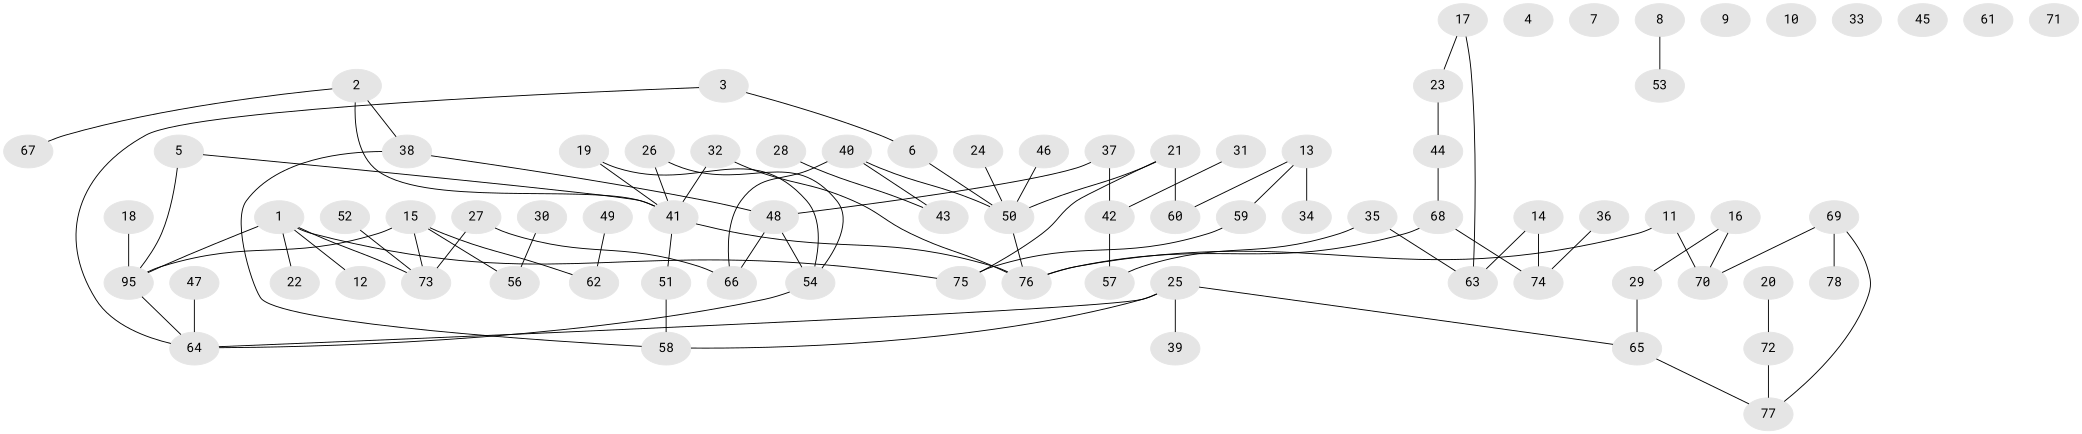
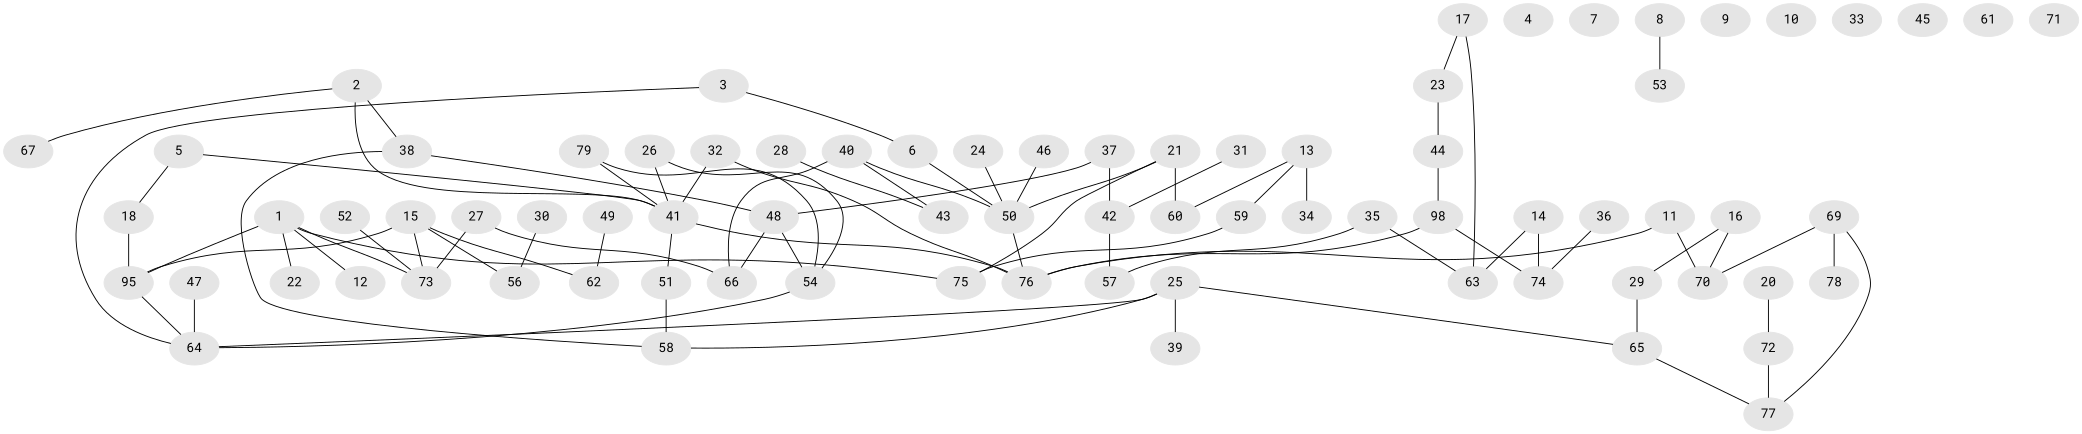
  graph {
    fontname="Roboto Mono"
    node [color=gray90 fontname="Roboto Mono" style=filled]
    edge [fontname="Roboto Mono"]
    1
    12
    22
    n4 [label=95]
    73
    75
    64
    2
    38
    41
    67
    58
    48
    76
    51
    3
    6
    50
    4
    5
    7
    8
    53
    9
    10
    11
    70
    13
    34
    60
    59
    14
    63
    74
    15
    56
    62
    16
    29
    65
    17
    23
    44
    18
-   19
+   19 [label=79]
    54
    20
    72
    77
    21
-   68
+   68 [label=98]
    24
    25
    39
    26
    27
    66
    28
    43
    30
    31
    42
    57
    32
    33
    35
    36
    37
    40
    45
    46
    47
    49
    52
    61
    69
    78
    71
    1 -- 12
    1 -- 22
    1 -- n4
    1 -- 73
    1 -- 75
    n4 -- 64
    2 -- 38
    2 -- 41
    2 -- 67
    38 -- 58
    38 -- 48
    41 -- 76
    41 -- 51
    48 -- 54
    48 -- 66
    51 -- 58
    3 -- 64
    3 -- 6
    6 -- 50
    50 -- 76
-   5 -- n4
+   5 -- 18
    5 -- 41
    8 -- 53
    11 -- 76
    11 -- 70
    13 -- 34
    13 -- 60
    13 -- 59
    59 -- 75
    14 -- 63
    14 -- 74
    15 -- n4
    15 -- 73
    15 -- 56
    15 -- 62
    16 -- 70
    16 -- 29
    29 -- 65
    65 -- 77
    17 -- 63
    17 -- 23
    23 -- 44
    44 -- 68
    18 -- n4
    19 -- 41
    19 -- 54
    54 -- 64
    20 -- 72
    72 -- 77
    21 -- 75
    21 -- 50
    21 -- 60
    68 -- 76
    68 -- 74
    24 -- 50
    25 -- 64
    25 -- 58
    25 -- 65
    25 -- 39
    26 -- 41
    26 -- 54
    27 -- 73
    27 -- 66
    28 -- 43
    30 -- 56
    31 -- 42
    42 -- 57
    32 -- 41
    32 -- 76
    35 -- 63
    35 -- 57
    36 -- 74
    37 -- 48
    37 -- 42
    40 -- 50
    40 -- 66
    40 -- 43
    46 -- 50
    47 -- 64
    49 -- 62
    52 -- 73
    69 -- 70
    69 -- 77
    69 -- 78
  }
